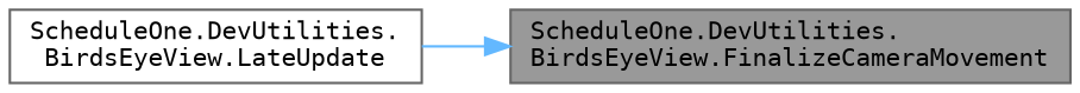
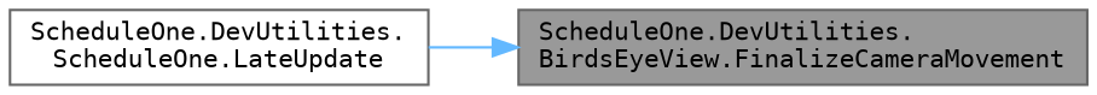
  digraph {
    rankdir=RL
    fontname="DejaVu Sans Mono"
    node [fontname="DejaVu Sans Mono" fontsize=10 shape=box style=filled]
    n1 [color=gray40 fillcolor=grey60 fontcolor=black height=0.2 label="ScheduleOne.DevUtilities.\lBirdsEyeView.FinalizeCameraMovement" width=0.4]
-   n2 [color=grey40 fillcolor=white height=0.2 label="ScheduleOne.DevUtilities.\lBirdsEyeView.LateUpdate" width=0.4]
+   n2 [color=grey40 fillcolor=white height=0.2 label="ScheduleOne.DevUtilities.\lScheduleOne.LateUpdate" width=0.4]
    n1 -> n2 [color=steelblue1 dir=back fontname="DejaVu Sans Mono" fontsize=10 labelfontname=Helvetica labelfontsize=10 style=solid]
  }
